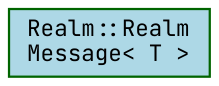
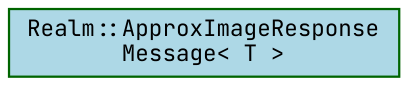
  digraph {
    rankdir=LR
    fontname="JetBrains Mono"
-   n1 [color=darkgreen fillcolor=lightblue fontname="JetBrains Mono" fontsize=10 height=0.2 label="Realm::Realm\lMessage\< T \>" shape=box style=filled width=0.4]
+   n1 [color=darkgreen fillcolor=lightblue fontname="JetBrains Mono" fontsize=10 height=0.2 label="Realm::ApproxImageResponse\lMessage\< T \>" shape=box style=filled width=0.4]
  }
